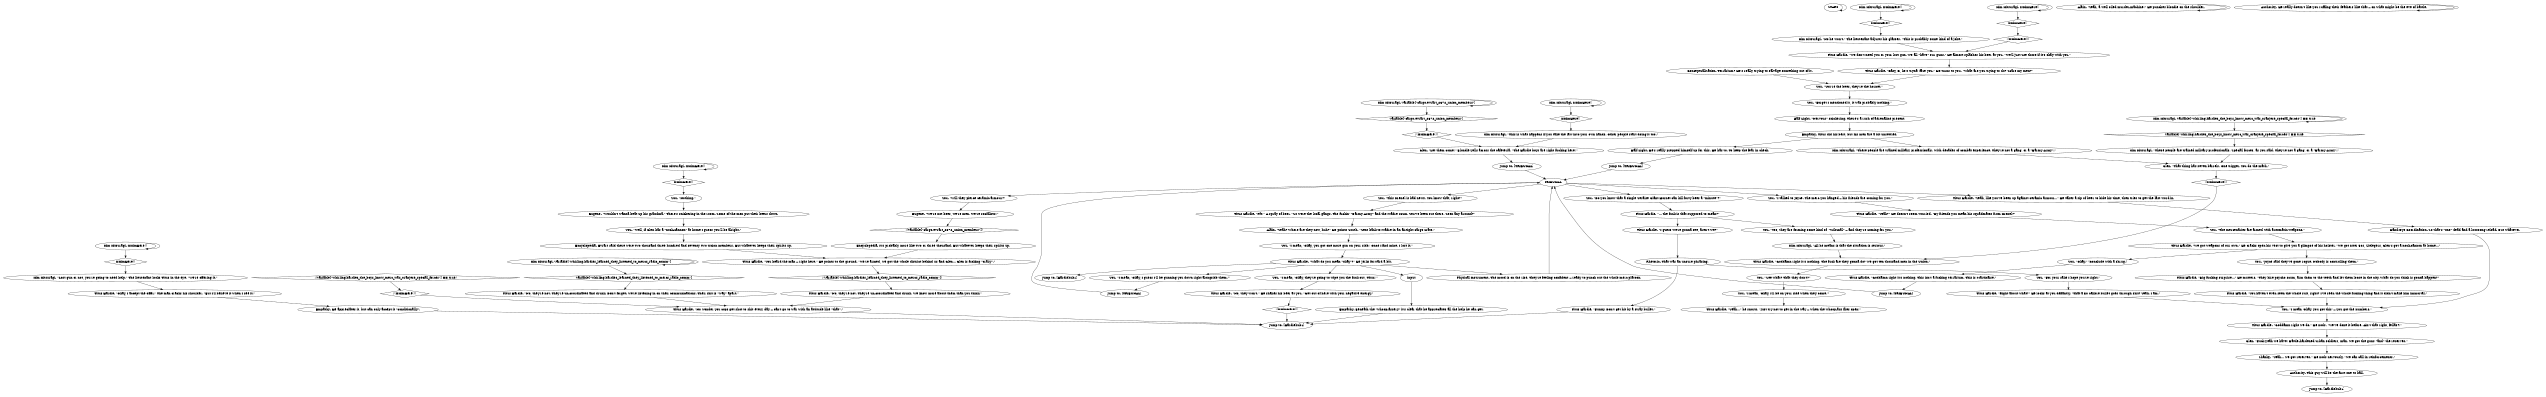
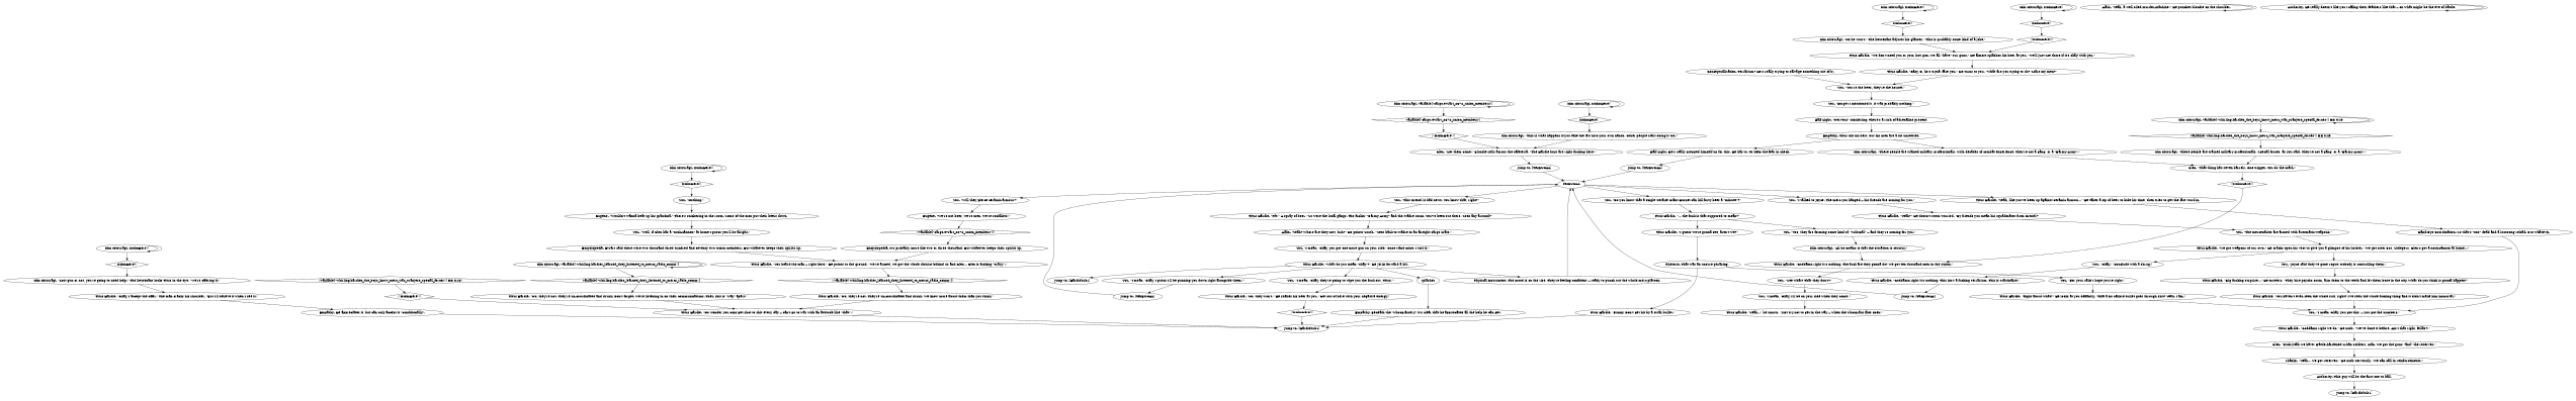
  digraph {
-   n1 [label=START]
-   n2 [label=input]
+   n2 [label=splashes]
    n3 [label="Empathy: Beneath the *whoop-assery* it's clear that he appreciates all the help he can get."]
    n4 [label="Jump to: [Hardiehub1]"]
    n5 [label="You: \"I mean, 'Okay, you got one more gun on your side.' Once I find mine. I lost it.\""]
    n6 [label="Titus Hardie: \"What do you mean *okay*?\" He jerks forward a bit."]
    n7 [label="Physical Instrument: The mood is on the rise. They're feeling confident -- ready to punch out the whole merc platoon."]
    n8 [label="Jump to: [Hardiehub1]"]
    n9 [label="You: \"I mean, 'Okay, they're going to wipe you the fuck out, Titus.'\""]
    n10 [label="You: \"I mean, 'Okay, I guess I'll be gunning you down right alongside them.'\""]
    n11 [label="Kim Kitsuragi: IsKimHere()"]
    n12 [label="IsKimHere()" shape=diamond]
    n13 [label="You: \"Nothing.\""]
    n14 [label="Eugene: \"Wouldn't wanna beat up his grandma.\" There's snickering in the room. Some of the men put their beers down."]
    n15 [label="!(IsKimHere())" shape=diamond]
    n16 [label="Titus Hardie: \"No wonder you cops get shot to shit every day -- can't go to war with an attitude like *that*.\""]
    n17 [label="Kim Kitsuragi: \"These people are trained military professionals. With decades of combat experience. They're not a gang, or a *Barmy Army*.\""]
    n18 [label="Glen: \"That thing has seven barrels. One trigger. You do the math.\""]
    n19 [label="!(IsKimHere())" shape=diamond]
    n20 [label="You: \"Yes, they are forming some kind of  *tribunal* -- and they're coming for you.\""]
    n21 [label="Kim Kitsuragi: \"All he means is that the situation is serious.\""]
    n22 [label="Titus Hardie: \"Goddamn right it's nothing. The fuck are they gonna do? We got ten thousand men in the Union.\""]
    n23 [label="You: \"You're the bees; they're the hornet.\""]
    n24 [label="You: \"Forget I mentioned it, it was probably nothing.\""]
    n25 [label="Half Light: *Nervous* snickering. There's a rush of adrenaline present."]
    n26 [label="Jump to: [TRIBUNAL]"]
    n27 [label=TRIBUNAL]
    n28 [label="You: \"I talked to Joyce. The merc you hanged -- his friends are coming for you.\""]
    n29 [label="You: \"Will they pierce ceramic armour?\""]
    n30 [label="Titus Hardie: \"Yeah, like you've been up against ceramic armour...\" He takes a sip of beer to bide his time, then tries to get the last word in."]
    n31 [label="You: \"Do you know that a single Seraise Giant Hornet can kill forty bees a *minute*?\""]
    n32 [label="You: \"This Krenel is bad news. You know that, right?\""]
    n33 [label="Conceptualization: Terrarium? He's really trying to salvage something out of it."]
    n34 [label="Titus Hardie: \"Yeah?\" He doesn't seem worried. \"By friends you mean his squadmates from Krenel?\""]
    n35 [label="You: \"The mercenaries are armed with automatic weapons.\""]
    n36 [label="You: \"Okay.\" (Conclude with a shrug.)"]
    n37 [label="Titus Hardie: \"Goddamn right it's nothing. This isn't a fucking terrarium. This is Martinaise.\""]
    n38 [label="Eugene: \"We're not bees, we're men. We're socialists!\""]
    n39 [label="!(Variable[\"cargo.evrart_2372_union_members\"])" shape=diamond]
    n40 [label="You: \"Joyce said they've gone rogue. Nobody is controlling them.\""]
    n41 [label="Titus Hardie: \"Big fucking surprise...\" He mutters. \"They hire psycho scum, arm them to the teeth and let them loose in the city. What do you think is gonna happen?\""]
    n42 [label="Titus Hardie: \"You haven't even seen the whole suit, right? I've seen the whole fucking thing and it didn't make him immortal.\""]
    n43 [label="You: \"Well, if Glen has a *nock-cannon* at home I guess you'll be alright.\""]
    n44 [label="Encyclopedia: Evrart said there were two thousand three hundred and seventy two Union members. But whatever keeps their spirits up."]
    n45 [label="Titus Hardie: \"You heard the man -- right here.\" He points to the ground. \"We're armed, we got the whole district behind us and Glen... Glen is fucking *crazy*.\""]
    n46 [label="Empathy: Titus did his best, but his men are a bit unsettled."]
    n47 [label="Half Light: He's really prepped himself up for this. He has to. To keep the fear in check."]
    n48 [label="You: \"See what? That they don't?\""]
    n49 [label="You: \"I mean, 'Okay, I'll be on your side when they come.'\""]
    n50 [label="Jump to: [TRIBUNAL]"]
    n51 [label="Kim Kitsuragi: IsKimHere()"]
    n52 [label="IsKimHere()" shape=diamond]
    n53 [label="Kim Kitsuragi: \"No he won't.\" The lieutenant adjusts his glasses. \"This is probably some kind of a joke.\""]
    n54 [label="Titus Hardie: \"We don't need you or your lost gun. We all *have* our guns.\" He almost splashes his beer at you. \"We'll just use those if it's okay with you.\""]
    n55 [label="!(IsKimHere())" shape=diamond]
    n56 [label="Titus Hardie: \"Easy, E, he's tryna' faze you.\" He turns to you. \"What are you trying to do? Scare my men?\""]
    n57 [label="Kim Kitsuragi: IsKimHere()"]
    n58 [label="IsKimHere()" shape=diamond]
    n59 [label="Kim Kitsuragi: \"This is what happens if you take the law into your own hands. Other people start doing it too.\""]
    n60 [label="Glen: \"Let them come!\" Blondie yells across the cafeteria. \"The Hardie boys are right fucking here!\""]
    n61 [label="!(IsKimHere())" shape=diamond]
    n62 [label="Jump to: [TRIBUNAL]"]
    n63 [label="!(Variable[\"whirling.hardies_learned_they_listened_to_mercs_radio_comm\"])" shape=diamond]
    n64 [label="Kim Kitsuragi: Variable[\"whirling.hardies_learned_they_listened_to_mercs_radio_comm\"]"]
    n65 [label="Variable[\"whirling.hardies_learned_they_listened_to_mercs_radio_comm\"]" shape=diamond]
    n66 [label="Titus Hardie: \"No, they're not. They're un-coordinated and drunk. Don't forget: we're listening in on their communications. Their shit is *way* apart.\""]
    n67 [label="Titus Hardie: \"No, they're not. They're un-coordinated and drunk. We know more about them than you think.\""]
    n68 [label="Alain: \"Yeah, a well oiled murder-machine!\" He punches blondie on the shoulder."]
    n69 [label="You: \"I mean 'Okay, you got this' -- you got the numbers.\""]
    n70 [label="Titus Hardie: \"Goddamn right we do.\" He nods. \"We've done it before. Ain't that right, fellas?!\""]
    n71 [label="Glen: \"Fuck yeah we have! Battle-hardened urban soldiers, man. We got the guns *and* the reserves.\""]
    n72 [label="Titus Hardie: \"No, they won't.\" He shakes his beer at you. \"Get out of here with your negative energy.\""]
    n73 [label="!(IsKimHere())" shape=diamond]
    n74 [label="Titus Hardie: \"Yeah...\" he snorts. \"Just try not to get in the way -- when the whoop-ass flies open!\""]
    n75 [label="Hand/Eye Coordination: So that's *one* dead and a looooong reload. But whatever."]
    n76 [label="Titus Hardie: \"We got weapons of our own.\" He cracks open his vest to give you a glimpse of his holster. \"We got Ister 50s, Zielegers, Glen's got a nock-cannon at home...\""]
    n77 [label="Titus Hardie: \"Funny. Don't get hit by a stray bullet.\""]
    n78 [label="Kim Kitsuragi: Variable[\"cargo.evrart_2372_union_members\"]"]
    n79 [label="Variable[\"cargo.evrart_2372_union_members\"]" shape=diamond]
    n80 [label="Encyclopedia: It's probably more like two or three thousand. But whatever keeps their spirits up."]
    n81 [label="Kim Kitsuragi: IsKimHere()"]
    n82 [label="IsKimHere()" shape=diamond]
    n83 [label="Kim Kitsuragi: \"Lost gun or not, you're going to need help.\" The lieutenant looks Titus in the eye. \"We're offering it.\""]
    n84 [label="Titus Hardie: \"Okay, I accept the offer.\" The man cracks his shoulder. \"But I'll believe it when I see it.\""]
    n85 [label="Authority: He really doesn't like you ruffling their feathers like that -- on what might be the eve of battle."]
    n86 [label="Kim Kitsuragi: IsKimHere()"]
    n87 [label="IsKimHere()" shape=diamond]
    n88 [label="Jump to: [TRIBUNAL]"]
    n89 [label="Titus Hardie: \"I guess we're gonna see, aren't we?\""]
    n90 [label="Rhetoric: That was an unsure phrasing."]
    n91 [label="You: \"For your sake I hope you're right.\""]
    n92 [label="Kim Kitsuragi: Variable[\"whirling.hardies_the_boys_know_merc_was_oranjese_special_forces\"] == true"]
    n93 [label="Variable[\"whirling.hardies_the_boys_know_merc_was_oranjese_special_forces\"] == true" shape=diamond]
    n94 [label="Kim Kitsuragi: \"These people are trained military professionals. Special forces, as you said. They're not a gang, or a *Barmy Army*.\""]
    n95 [label="!(Variable[\"whirling.hardies_the_boys_know_merc_was_oranjese_special_forces\"] == true)" shape=diamond]
    n96 [label="Shanky: \"Yeah... we got reserves.\" He nods nervously. \"We can call in reinforcements.\""]
    n97 [label="Jump to: [Hardiehub1]"]
    n98 [label="Titus Hardie: \"... the fuck is that supposed to mean?\""]
    n99 [label="Titus Hardie: \"Right about what?\" He looks at you defiantly. \"That a 50 calibre bullet goes through shit? Yeah. I am.\""]
    n100 [label="Authority: This guy will be the first one to bail."]
    n101 [label="Empathy: He appreciates it, but can only accept it *conditionally*."]
    n102 [label="Titus Hardie: \"Pft!\" A spray of beer. \"So were the local gangs. The fuckin' *Barmy Army* and the Madre scum. You've been out there. Seen any around?\""]
    n103 [label="Alain: \"Yeah? Where are they now, huh?\" He points South. \"Sent back to Madre in an airtight cargo crate.\""]
-   n1 -> n1
    n2 -> n3
    n3 -> n4
    n5 -> n6
    n6 -> n2
    n6 -> n7
    n6 -> n8
    n6 -> n9
    n6 -> n10
    n7 -> n27
    n9 -> n72
    n10 -> n50
    n11 -> n11
    n11 -> n12
    n12 -> n13
    n13 -> n14
    n14 -> n43
    n15 -> n16
    n16 -> n4
    n17 -> n18
    n18 -> n19
    n19 -> n22
    n20 -> n21
    n21 -> n22
    n22 -> n48
    n23 -> n24
    n24 -> n25
    n25 -> n46
    n26 -> n27
    n27 -> n28
    n27 -> n29
    n27 -> n30
    n27 -> n31
    n27 -> n32
    n28 -> n34
    n29 -> n38
    n30 -> n75
    n31 -> n98
    n32 -> n102
    n33 -> n23
    n34 -> n35
    n35 -> n76
    n36 -> n37
    n37 -> n26
    n38 -> n39
    n39 -> n80
    n40 -> n41
    n41 -> n42
    n42 -> n69
    n43 -> n44
    n44 -> n45
    n45 -> n63
    n46 -> n17
    n46 -> n47
    n47 -> n88
    n48 -> n49
    n49 -> n74
    n50 -> n27
    n51 -> n51
    n51 -> n52
    n52 -> n53
    n53 -> n54
    n54 -> n56
    n55 -> n54
    n56 -> n23
    n57 -> n57
    n57 -> n58
    n58 -> n59
    n59 -> n60
    n60 -> n62
    n61 -> n60
    n62 -> n27
    n63 -> n67
    n64 -> n64
    n64 -> n65
    n65 -> n66
    n66 -> n16
    n67 -> n16
    n68 -> n68
    n69 -> n70
    n70 -> n71
    n71 -> n96
    n72 -> n73
    n73 -> n4
    n75 -> n69
    n76 -> n36
    n76 -> n40
    n77 -> n4
    n78 -> n78
    n78 -> n79
    n79 -> n61
    n80 -> n45
    n81 -> n81
    n81 -> n82
    n82 -> n83
    n83 -> n84
    n84 -> n101
    n85 -> n85
    n86 -> n86
    n86 -> n87
    n87 -> n55
    n88 -> n27
    n89 -> n90
    n90 -> n77
    n90 -> n91
    n91 -> n99
    n92 -> n92
    n92 -> n93
    n93 -> n94
    n94 -> n18
    n95 -> n15
    n96 -> n100
    n98 -> n20
    n98 -> n89
    n99 -> n69
    n100 -> n97
    n101 -> n4
    n102 -> n103
    n103 -> n5
  }
